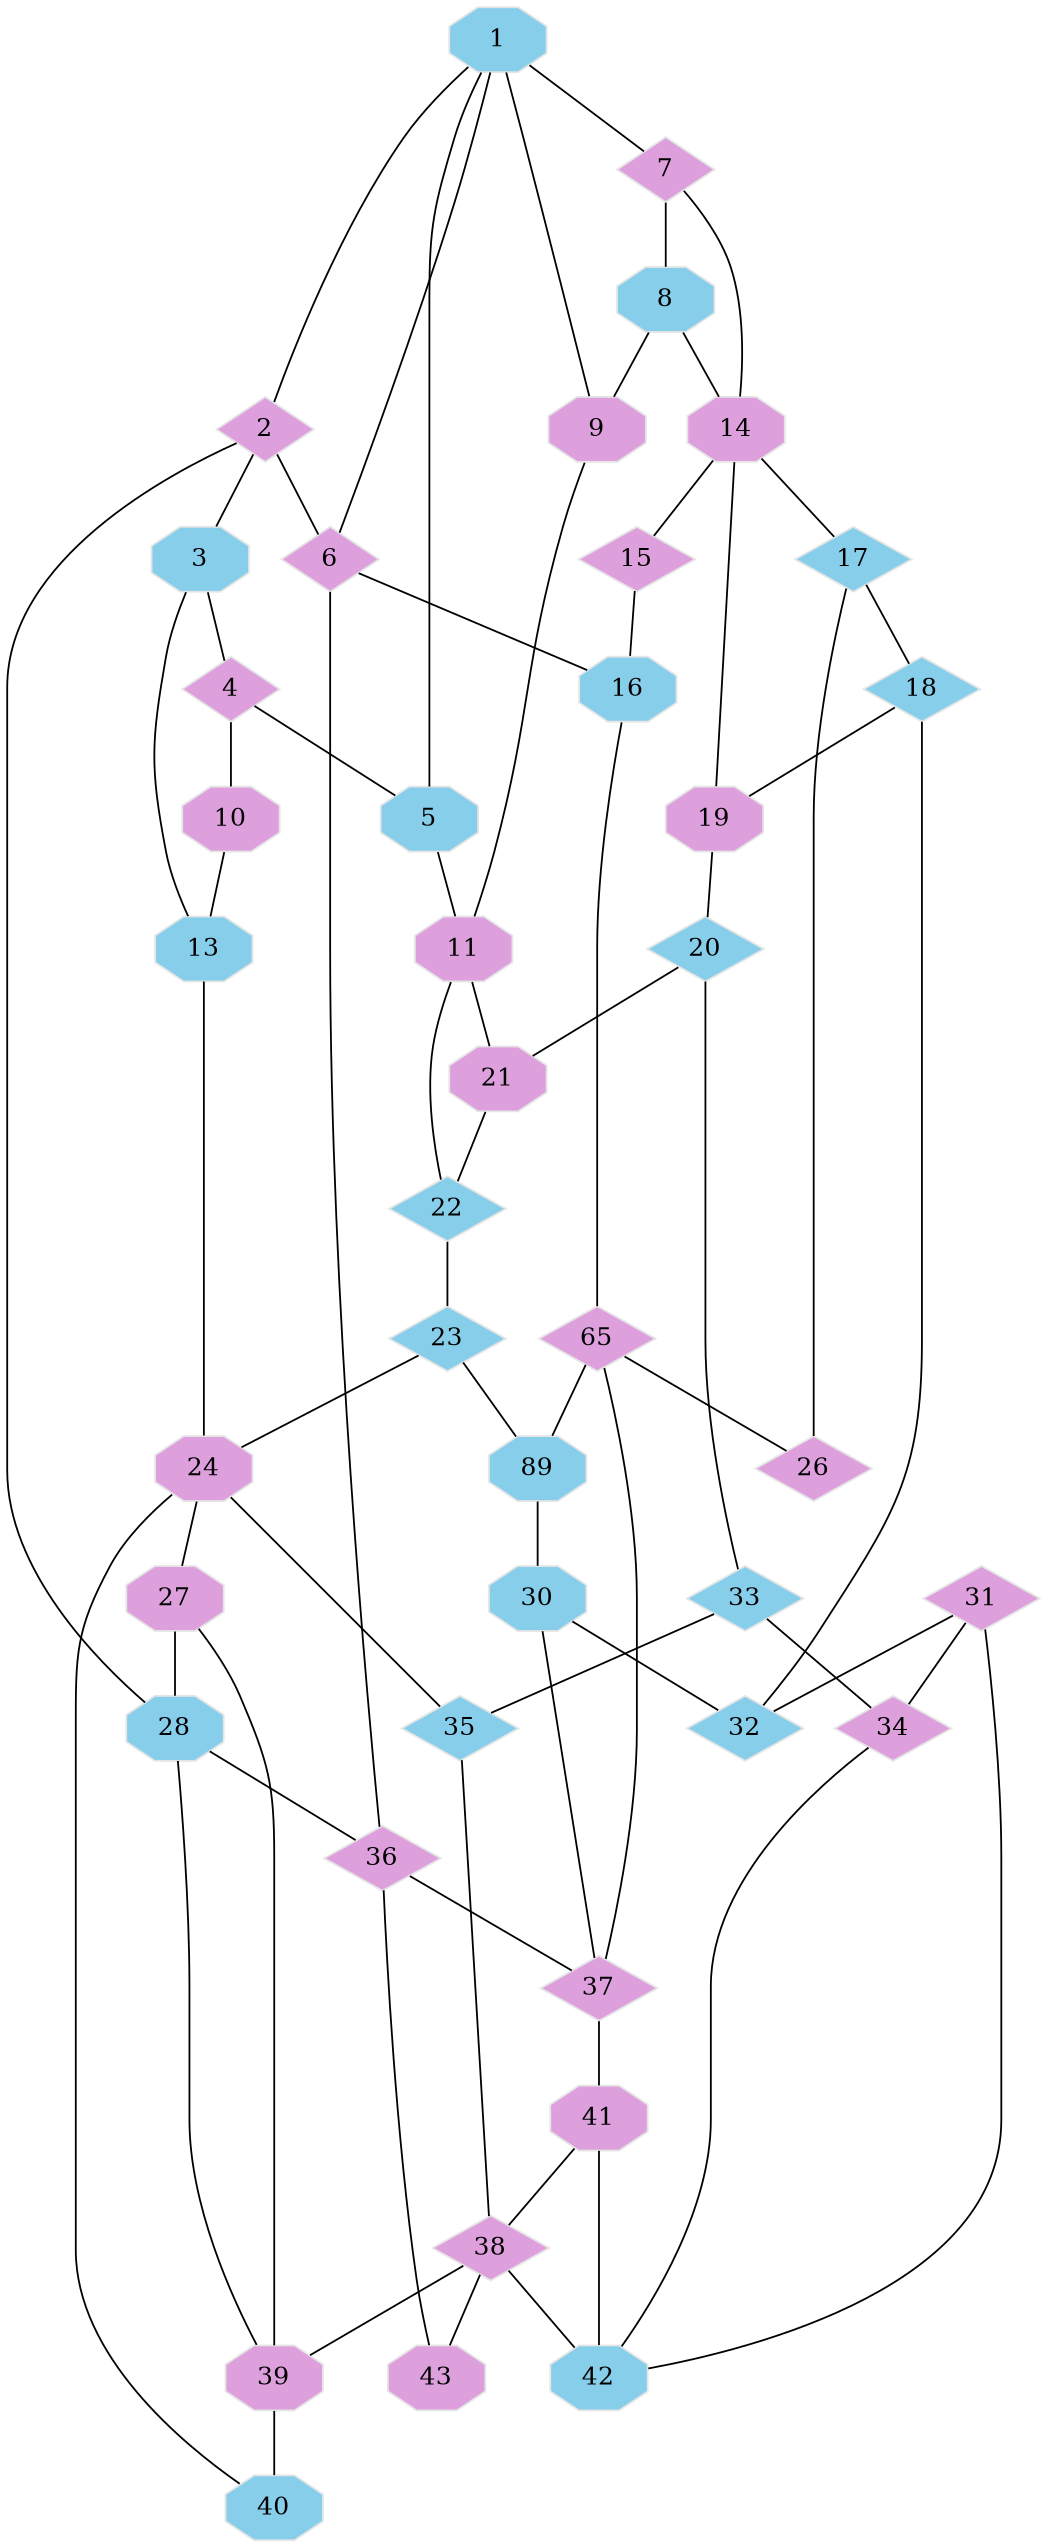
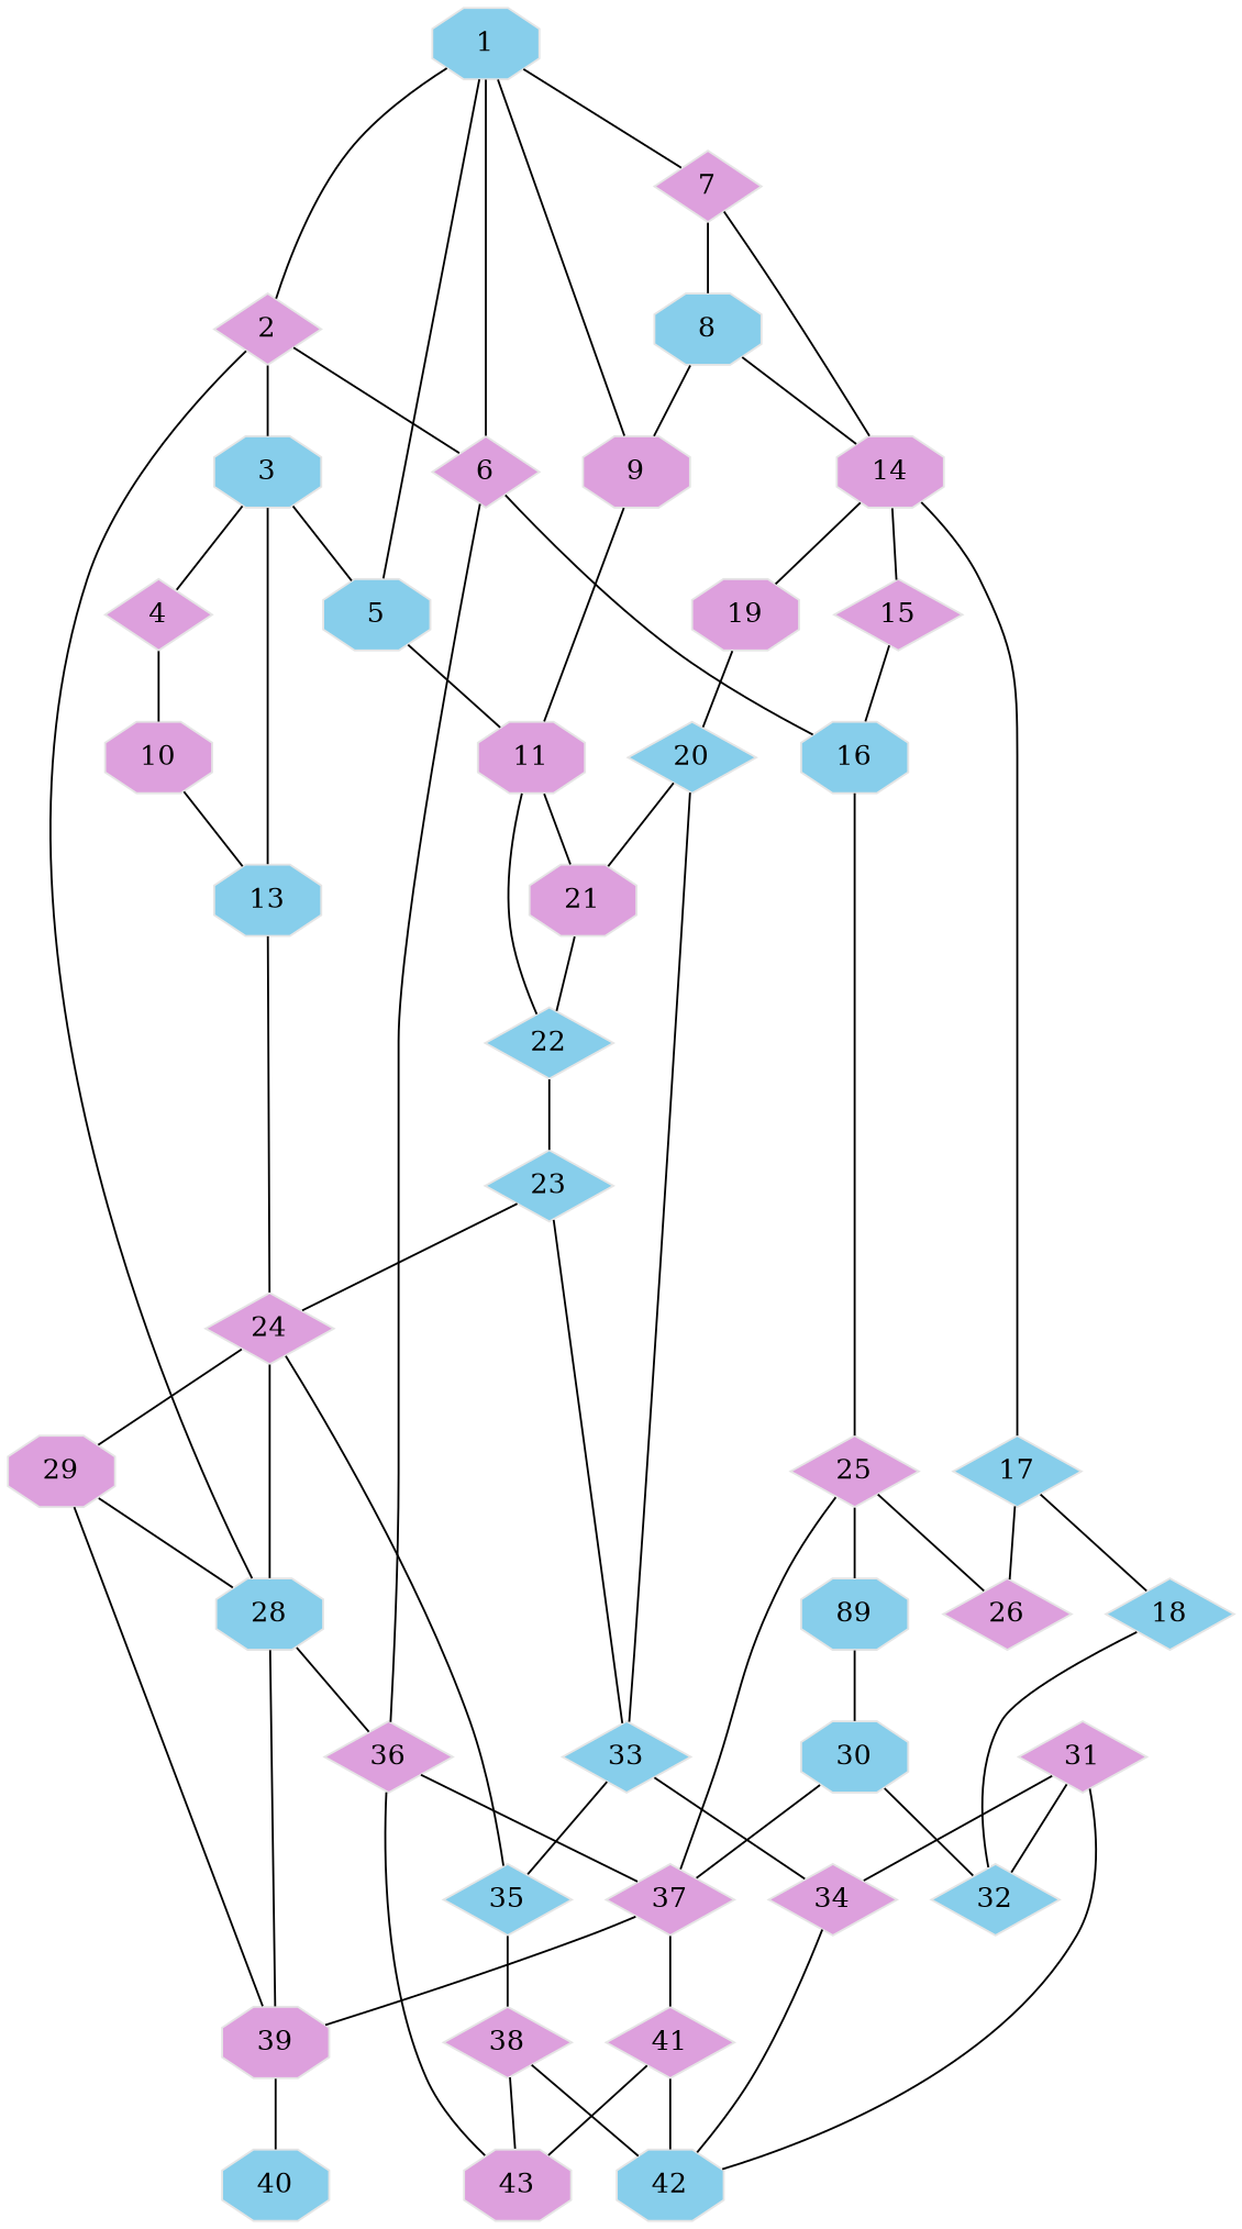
  graph {
    node [color=gray90 fillcolor=plum shape=diamond style=filled]
    edge [weight=1.0]
    1 [fillcolor=skyblue shape=octagon]
    2
    5 [fillcolor=skyblue shape=octagon]
    6
    7
    9 [shape=octagon]
    3 [fillcolor=skyblue shape=octagon]
    28 [fillcolor=skyblue shape=octagon]
    11 [shape=octagon]
    16 [fillcolor=skyblue shape=octagon]
    36
    8 [fillcolor=skyblue shape=octagon]
    14 [shape=octagon]
    4
    13 [fillcolor=skyblue shape=octagon]
    39 [shape=octagon]
    10 [shape=octagon]
-   24 [shape=octagon]
+   24
    21 [shape=octagon]
    22 [fillcolor=skyblue]
-   25 [label=65]
+   25
    37
    43 [shape=octagon]
    15
    17 [fillcolor=skyblue]
    19 [shape=octagon]
    23 [fillcolor=skyblue]
-   27 [shape=octagon]
+   27 [shape=octagon label=29]
    35 [fillcolor=skyblue]
    40 [fillcolor=skyblue shape=octagon]
    18 [fillcolor=skyblue]
    26
    20 [fillcolor=skyblue]
    n34 [fillcolor=skyblue label=89 shape=octagon]
    32 [fillcolor=skyblue]
    33 [fillcolor=skyblue]
    34
    38
    30 [fillcolor=skyblue shape=octagon]
-   41 [shape=octagon]
+   41
    31
    42 [fillcolor=skyblue shape=octagon]
    1 -- 2
    1 -- 5
    1 -- 6
    1 -- 7
    1 -- 9
    2 -- 6
    2 -- 3
    2 -- 28
    5 -- 11
    6 -- 16
    6 -- 36
    7 -- 8
    7 -- 14
    9 -- 11
    3 -- 4
    3 -- 13
    28 -- 36
    28 -- 39
    11 -- 21
    11 -- 22
    16 -- 25
    36 -- 37
    36 -- 43
    8 -- 9
    8 -- 14
    14 -- 15 [weight=2.0]
    14 -- 17
    14 -- 19
-   4 -- 5
+   3 -- 5
    4 -- 10 [weight=2.0]
    13 -- 24
    39 -- 40 [weight=2.0]
    10 -- 13
    24 -- 27
    24 -- 35
-   24 -- 40
+   24 -- 28
    21 -- 22
    22 -- 23
    25 -- 37
    25 -- 26 [weight=2.0]
    25 -- n34 [weight=2.0]
    37 -- 41 [weight=2.0]
    15 -- 16
    17 -- 18
    17 -- 26
    19 -- 20
    23 -- 24
-   23 -- n34
+   23 -- 33
    27 -- 28
    27 -- 39
    35 -- 38
-   18 -- 19
    18 -- 32
    20 -- 21
    20 -- 33
    n34 -- 30
    33 -- 35 [weight=2.0]
    33 -- 34 [weight=2.0]
    34 -- 42
-   38 -- 39 [weight=2.0]
+   37 -- 39 [weight=2.0]
    38 -- 43
    38 -- 42
    30 -- 37
    30 -- 32
-   41 -- 38 [weight=2.0]
+   41 -- 43 [weight=2.0]
    41 -- 42 [weight=2.0]
    31 -- 32 [weight=2.0]
    31 -- 34 [weight=2.0]
    31 -- 42
  }
